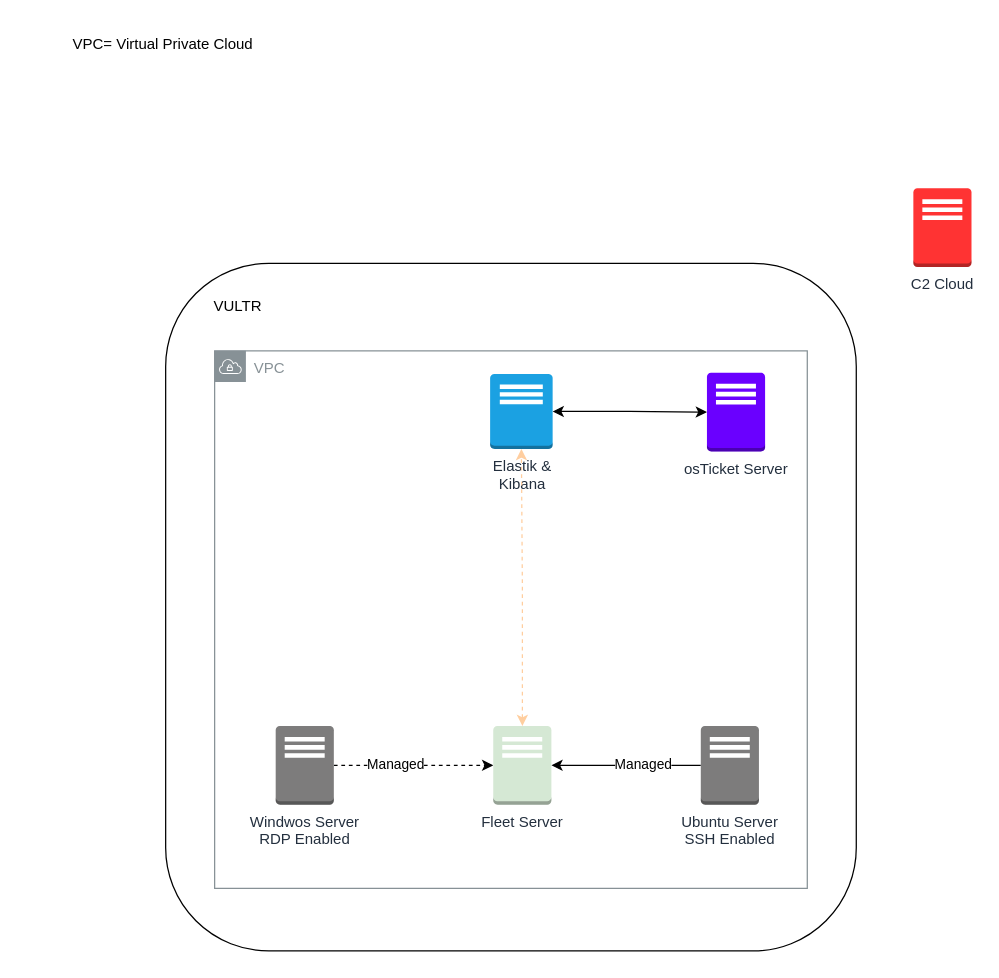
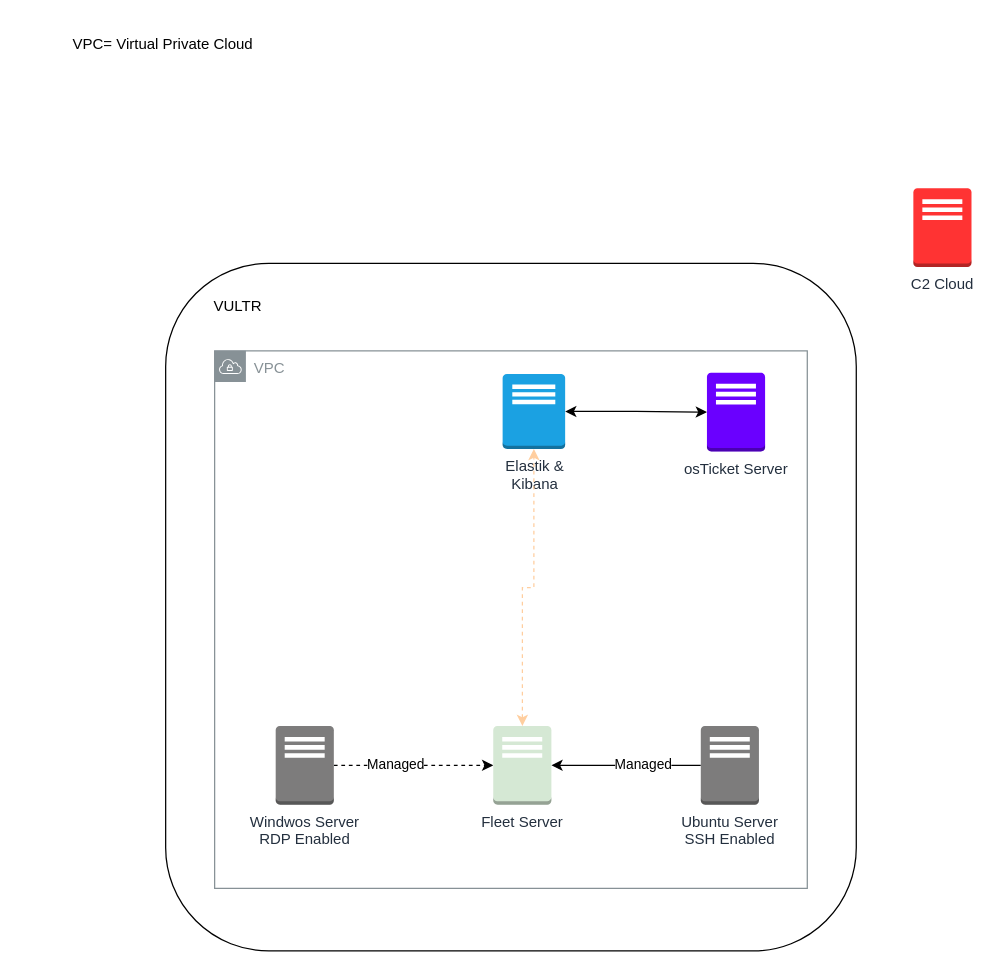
  <mxCell id="0" />
  <mxCell id="1" parent="0" />
  <mxCell id="2" value="" style="rounded=1;whiteSpace=wrap;html=1;" vertex="1" parent="1"><mxGeometry x="132" y="210" width="552.35" height="550" as="geometry" /></mxCell>
  <mxCell id="3" value="VPC" style="sketch=0;outlineConnect=0;gradientColor=none;html=1;whiteSpace=wrap;fontSize=12;fontStyle=0;shape=mxgraph.aws4.group;grIcon=mxgraph.aws4.group_vpc;strokeColor=#879196;fillColor=none;verticalAlign=top;align=left;spacingLeft=30;fontColor=#879196;dashed=0;" vertex="1" parent="1"><mxGeometry x="171.17" y="280" width="474" height="430" as="geometry" /></mxCell>
  <mxCell id="4" value="VULTR" style="text;html=1;align=center;verticalAlign=middle;whiteSpace=wrap;rounded=0;" vertex="1" parent="1"><mxGeometry x="160" y="230" width="60" height="30" as="geometry" /></mxCell>
  <mxCell id="5" style="edgeStyle=orthogonalEdgeStyle;rounded=0;orthogonalLoop=1;jettySize=auto;html=1;startArrow=classic;startFill=1;" edge="1" parent="1" source="6" target="15"><mxGeometry relative="1" as="geometry" /></mxCell>
- <mxCell id="6" value="&lt;span style=&quot;color: rgb(35, 47, 62);&quot;&gt;Elastik &amp;amp;&lt;/span&gt;&lt;div style=&quot;color: rgb(35, 47, 62);&quot;&gt;Kibana&lt;/div&gt;" style="outlineConnect=0;dashed=0;verticalLabelPosition=bottom;verticalAlign=top;align=center;html=1;shape=mxgraph.aws3.traditional_server;fillColor=#1ba1e2;strokeColor=#006EAF;fontColor=#ffffff;" vertex="1" parent="1"><mxGeometry x="391.5" y="298.5" width="50" height="60" as="geometry" /></mxCell>
+ <mxCell id="6" value="&lt;span style=&quot;color: rgb(35, 47, 62);&quot;&gt;Elastik &amp;amp;&lt;/span&gt;&lt;div style=&quot;color: rgb(35, 47, 62);&quot;&gt;Kibana&lt;/div&gt;" style="outlineConnect=0;dashed=0;verticalLabelPosition=bottom;verticalAlign=top;align=center;html=1;shape=mxgraph.aws3.traditional_server;fillColor=#1ba1e2;strokeColor=#006EAF;fontColor=#ffffff;" vertex="1" parent="1"><mxGeometry x="401.5" y="298.5" width="50" height="60" as="geometry" /></mxCell>
  <mxCell id="7" style="edgeStyle=orthogonalEdgeStyle;rounded=0;orthogonalLoop=1;jettySize=auto;html=1;dashed=1;" edge="1" parent="1" source="9" target="14"><mxGeometry relative="1" as="geometry" /></mxCell>
  <mxCell id="8" value="Managed" style="edgeLabel;html=1;align=center;verticalAlign=middle;resizable=0;points=[];" vertex="1" connectable="0" parent="7"><mxGeometry x="-0.224" y="2" relative="1" as="geometry"><mxPoint y="1" as="offset" /></mxGeometry></mxCell>
  <mxCell id="9" value="&lt;span style=&quot;color: rgb(35, 47, 62);&quot;&gt;Windwos Server&lt;/span&gt;&lt;div style=&quot;color: rgb(35, 47, 62);&quot;&gt;RDP Enabled&lt;/div&gt;" style="outlineConnect=0;dashed=0;verticalLabelPosition=bottom;verticalAlign=top;align=center;html=1;shape=mxgraph.aws3.traditional_server;fillColor=#7D7C7C;gradientColor=none;" vertex="1" parent="1"><mxGeometry x="220" y="580" width="46.5" height="63" as="geometry" /></mxCell>
  <mxCell id="10" style="edgeStyle=orthogonalEdgeStyle;rounded=0;orthogonalLoop=1;jettySize=auto;html=1;" edge="1" parent="1" source="12" target="14"><mxGeometry relative="1" as="geometry" /></mxCell>
  <mxCell id="11" value="Managed" style="edgeLabel;html=1;align=center;verticalAlign=middle;resizable=0;points=[];" vertex="1" connectable="0" parent="10"><mxGeometry x="-0.213" y="-1" relative="1" as="geometry"><mxPoint as="offset" /></mxGeometry></mxCell>
  <mxCell id="12" value="&lt;span style=&quot;color: rgb(35, 47, 62);&quot;&gt;Ubuntu Server&lt;/span&gt;&lt;div style=&quot;color: rgb(35, 47, 62);&quot;&gt;SSH Enabled&lt;/div&gt;" style="outlineConnect=0;dashed=0;verticalLabelPosition=bottom;verticalAlign=top;align=center;html=1;shape=mxgraph.aws3.traditional_server;fillColor=#7D7C7C;gradientColor=none;" vertex="1" parent="1"><mxGeometry x="560" y="580" width="46.5" height="63" as="geometry" /></mxCell>
  <mxCell id="13" style="edgeStyle=orthogonalEdgeStyle;rounded=0;orthogonalLoop=1;jettySize=auto;html=1;startArrow=classic;startFill=1;strokeColor=#FFCE9F;dashed=1;" edge="1" parent="1" source="14" target="6"><mxGeometry relative="1" as="geometry" /></mxCell>
  <mxCell id="14" value="&lt;span style=&quot;color: rgb(35, 47, 62);&quot;&gt;Fleet Server&lt;/span&gt;" style="outlineConnect=0;dashed=0;verticalLabelPosition=bottom;verticalAlign=top;align=center;html=1;shape=mxgraph.aws3.traditional_server;fillColor=#d5e8d4;strokeColor=#82b366;" vertex="1" parent="1"><mxGeometry x="394" y="580" width="46.5" height="63" as="geometry" /></mxCell>
  <mxCell id="15" value="&lt;span style=&quot;color: rgb(35, 47, 62);&quot;&gt;osTicket Server&lt;/span&gt;" style="outlineConnect=0;dashed=0;verticalLabelPosition=bottom;verticalAlign=top;align=center;html=1;shape=mxgraph.aws3.traditional_server;fillColor=#6a00ff;strokeColor=#3700CC;fontColor=#ffffff;" vertex="1" parent="1"><mxGeometry x="564.92" y="297.5" width="46.5" height="63" as="geometry" /></mxCell>
  <mxCell id="16" value="&lt;span style=&quot;color: rgb(35, 47, 62);&quot;&gt;C2 Cloud&lt;/span&gt;" style="outlineConnect=0;dashed=0;verticalLabelPosition=bottom;verticalAlign=top;align=center;html=1;shape=mxgraph.aws3.traditional_server;fillColor=#FF3333;gradientColor=none;" vertex="1" parent="1"><mxGeometry x="730" y="150" width="46.5" height="63" as="geometry" /></mxCell>
  <mxCell id="17" value="VPC= Virtual Private Cloud" style="text;html=1;align=center;verticalAlign=middle;whiteSpace=wrap;rounded=0;labelPosition=center;verticalLabelPosition=middle;" vertex="1" parent="1"><mxGeometry x="20" y="20" width="220" height="30" as="geometry" /></mxCell>
